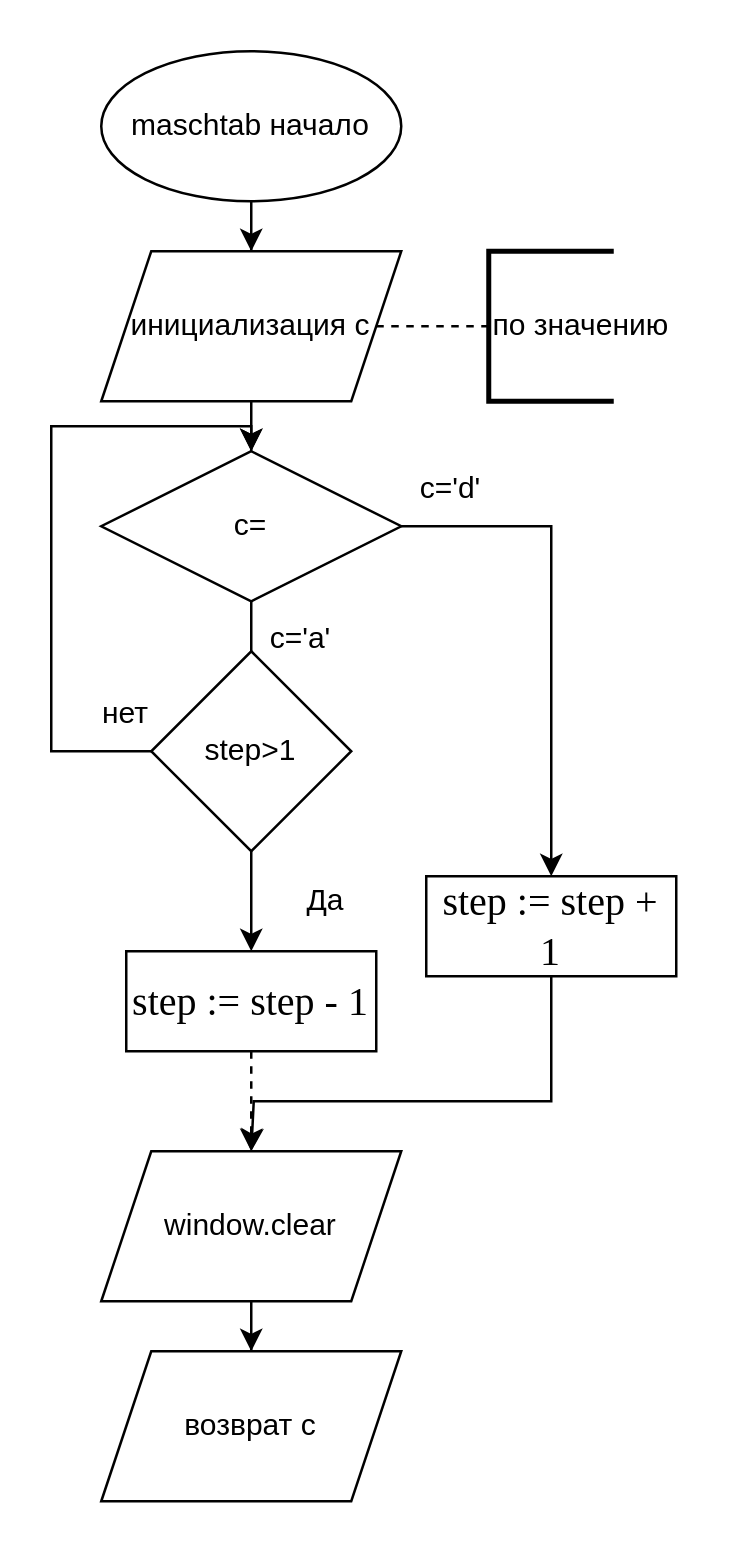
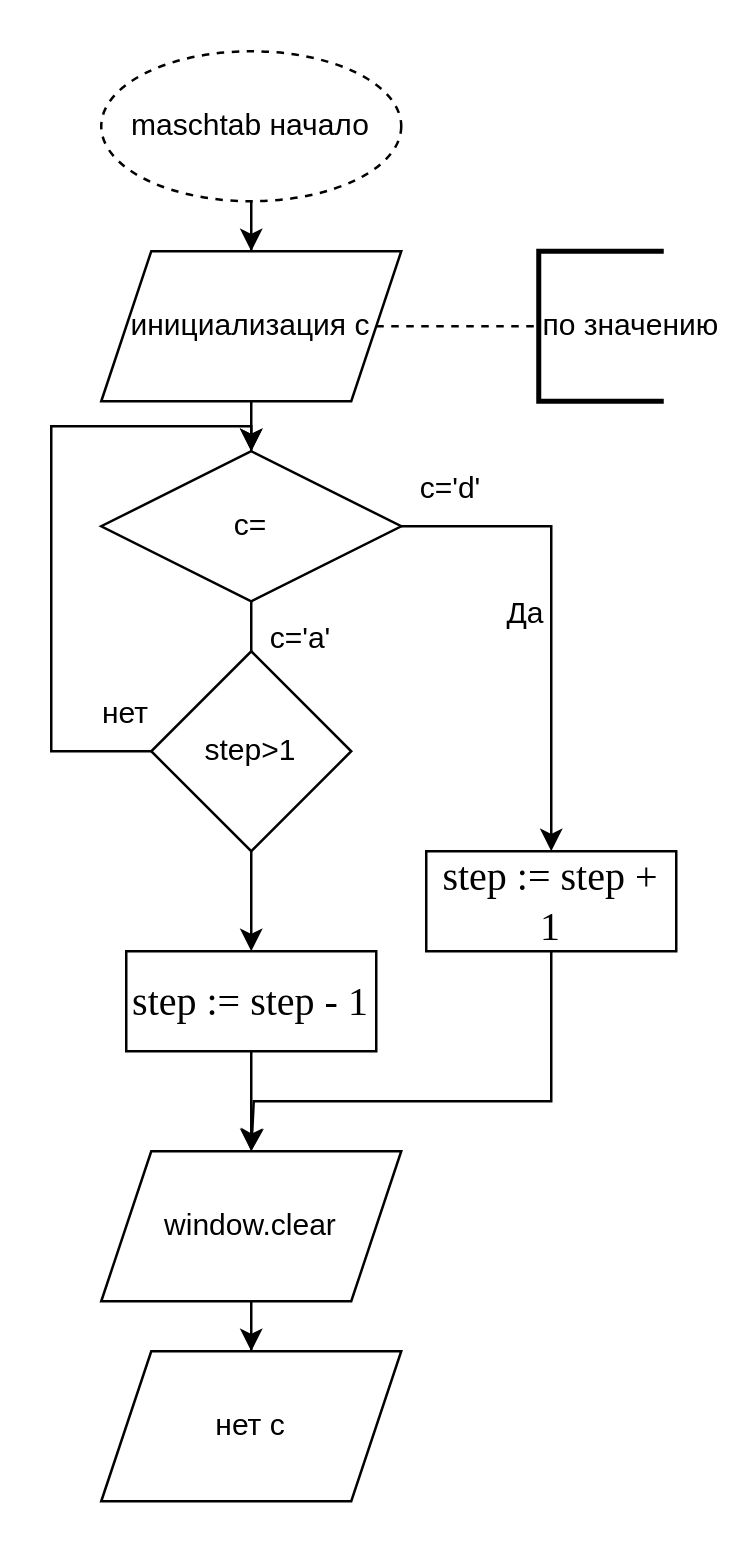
  <mxCell id="0" />
  <mxCell id="1" parent="0" />
  <mxCell id="2" style="edgeStyle=orthogonalEdgeStyle;rounded=0;orthogonalLoop=1;jettySize=auto;html=1;" edge="1" parent="1" source="3" target="5"><mxGeometry relative="1" as="geometry"><mxPoint x="100" y="100" as="targetPoint" /></mxGeometry></mxCell>
- <mxCell id="3" value="maschtab начало" style="ellipse;whiteSpace=wrap;html=1;" vertex="1" parent="1"><mxGeometry x="40" width="120" height="60" as="geometry" y="20" /></mxCell>
+ <mxCell id="3" value="maschtab начало" style="ellipse;whiteSpace=wrap;html=1;dashed=1;" vertex="1" parent="1"><mxGeometry x="40" width="120" height="60" as="geometry" y="20" /></mxCell>
  <mxCell id="4" style="edgeStyle=orthogonalEdgeStyle;rounded=0;orthogonalLoop=1;jettySize=auto;html=1;" edge="1" parent="1" source="5" target="10"><mxGeometry relative="1" as="geometry"><mxPoint x="100" y="180" as="targetPoint" /></mxGeometry></mxCell>
  <mxCell id="5" value="инициализация с" style="shape=parallelogram;perimeter=parallelogramPerimeter;whiteSpace=wrap;html=1;fixedSize=1;" vertex="1" parent="1"><mxGeometry x="40" y="100" width="120" height="60" as="geometry" /></mxCell>
  <mxCell id="6" value="" style="endArrow=none;dashed=1;html=1;rounded=0;" edge="1" parent="1" target="7"><mxGeometry width="50" height="50" relative="1" as="geometry"><mxPoint x="150" y="130" as="sourcePoint" /><mxPoint x="220" y="130" as="targetPoint" /></mxGeometry></mxCell>
- <mxCell id="7" value="по значению" style="strokeWidth=2;html=1;shape=mxgraph.flowchart.annotation_1;align=left;pointerEvents=1;" vertex="1" parent="1"><mxGeometry x="195" y="100" width="50" height="60" as="geometry" /></mxCell>
+ <mxCell id="7" value="по значению" style="strokeWidth=2;html=1;shape=mxgraph.flowchart.annotation_1;align=left;pointerEvents=1;" vertex="1" parent="1"><mxGeometry x="215" y="100" width="50" height="60" as="geometry" /></mxCell>
  <mxCell id="8" style="edgeStyle=orthogonalEdgeStyle;rounded=0;orthogonalLoop=1;jettySize=auto;html=1;entryX=0.5;entryY=0;entryDx=0;entryDy=0;" edge="1" parent="1" source="10" target="14"><mxGeometry relative="1" as="geometry"><mxPoint x="100" y="340" as="targetPoint" /></mxGeometry></mxCell>
  <mxCell id="9" style="edgeStyle=orthogonalEdgeStyle;rounded=0;orthogonalLoop=1;jettySize=auto;html=1;" edge="1" parent="1" source="10" target="12"><mxGeometry relative="1" as="geometry"><mxPoint x="220" y="350" as="targetPoint" /><Array as="points"><mxPoint x="220" y="210" /></Array></mxGeometry></mxCell>
  <mxCell id="10" value="c=" style="rhombus;whiteSpace=wrap;html=1;" vertex="1" parent="1"><mxGeometry x="40" y="180" width="120" height="60" as="geometry" /></mxCell>
  <mxCell id="11" style="edgeStyle=orthogonalEdgeStyle;rounded=0;orthogonalLoop=1;jettySize=auto;html=1;" edge="1" parent="1" source="12"><mxGeometry relative="1" as="geometry"><mxPoint x="100" y="460" as="targetPoint" /><Array as="points"><mxPoint x="220" y="440" /><mxPoint x="101" y="440" /></Array></mxGeometry></mxCell>
- <mxCell id="12" value="&lt;span style=&quot;font-size: 12pt; font-family: Consolas;&quot; lang=&quot;EN-US&quot;&gt;step := step + &lt;/span&gt;&lt;span style=&quot;font-size:12.0pt;font-family:Consolas;mso-fareast-font-family:&lt;br/&gt;Calibri;mso-fareast-theme-font:minor-latin;mso-bidi-font-family:&amp;quot;Courier New&amp;quot;;&lt;br/&gt;color:darkgreen;mso-font-kerning:0pt;mso-ansi-language:EN-US;mso-fareast-language:&lt;br/&gt;EN-US;mso-bidi-language:AR-SA&quot; lang=&quot;EN-US&quot;&gt;1&lt;/span&gt;" style="rounded=0;whiteSpace=wrap;html=1;" vertex="1" parent="1"><mxGeometry x="170" y="350" width="100" height="40" as="geometry" /></mxCell>
- <mxCell id="13" style="edgeStyle=orthogonalEdgeStyle;rounded=0;orthogonalLoop=1;jettySize=auto;html=1;dashed=1;" edge="1" parent="1" source="14" target="22"><mxGeometry relative="1" as="geometry"><mxPoint x="100" y="460" as="targetPoint" /></mxGeometry></mxCell>
+ <mxCell id="12" value="&lt;span style=&quot;font-size: 12pt; font-family: Consolas;&quot; lang=&quot;EN-US&quot;&gt;step := step + &lt;/span&gt;&lt;span style=&quot;font-size:12.0pt;font-family:Consolas;mso-fareast-font-family:&lt;br/&gt;Calibri;mso-fareast-theme-font:minor-latin;mso-bidi-font-family:&amp;quot;Courier New&amp;quot;;&lt;br/&gt;color:darkgreen;mso-font-kerning:0pt;mso-ansi-language:EN-US;mso-fareast-language:&lt;br/&gt;EN-US;mso-bidi-language:AR-SA&quot; lang=&quot;EN-US&quot;&gt;1&lt;/span&gt;" style="rounded=0;whiteSpace=wrap;html=1;" vertex="1" parent="1"><mxGeometry x="170" y="340" width="100" height="40" as="geometry" /></mxCell>
+ <mxCell id="13" style="edgeStyle=orthogonalEdgeStyle;rounded=0;orthogonalLoop=1;jettySize=auto;html=1;" edge="1" parent="1" source="14" target="22"><mxGeometry relative="1" as="geometry"><mxPoint x="100" y="460" as="targetPoint" /></mxGeometry></mxCell>
  <mxCell id="14" value="&lt;span style=&quot;font-size: 12pt; font-family: Consolas;&quot; lang=&quot;EN-US&quot;&gt;step := step - &lt;/span&gt;&lt;span style=&quot;font-size:12.0pt;font-family:Consolas;mso-fareast-font-family:&lt;br/&gt;Calibri;mso-fareast-theme-font:minor-latin;mso-bidi-font-family:&amp;quot;Courier New&amp;quot;;&lt;br/&gt;color:darkgreen;mso-font-kerning:0pt;mso-ansi-language:EN-US;mso-fareast-language:&lt;br/&gt;EN-US;mso-bidi-language:AR-SA&quot; lang=&quot;EN-US&quot;&gt;1&lt;/span&gt;" style="rounded=0;whiteSpace=wrap;html=1;" vertex="1" parent="1"><mxGeometry x="50" y="380" width="100" height="40" as="geometry" /></mxCell>
  <mxCell id="15" style="edgeStyle=orthogonalEdgeStyle;rounded=0;orthogonalLoop=1;jettySize=auto;html=1;exitX=0;exitY=0.5;exitDx=0;exitDy=0;entryX=0.5;entryY=0;entryDx=0;entryDy=0;" edge="1" parent="1" source="16" target="10"><mxGeometry relative="1" as="geometry"><Array as="points"><mxPoint x="20" y="300" /><mxPoint x="20" y="170" /><mxPoint x="100" y="170" /></Array></mxGeometry></mxCell>
  <mxCell id="16" value="step&amp;gt;1" style="rhombus;whiteSpace=wrap;html=1;" vertex="1" parent="1"><mxGeometry x="60" y="260" width="80" height="80" as="geometry" /></mxCell>
- <mxCell id="17" value="Да" style="text;html=1;align=center;verticalAlign=middle;whiteSpace=wrap;rounded=0;" vertex="1" parent="1"><mxGeometry x="100" y="345" width="60" height="30" as="geometry" /></mxCell>
+ <mxCell id="17" value="Да" style="text;html=1;align=center;verticalAlign=middle;whiteSpace=wrap;rounded=0;" vertex="1" parent="1"><mxGeometry x="180" y="230" width="60" height="30" as="geometry" /></mxCell>
  <mxCell id="18" value="нет" style="text;html=1;align=center;verticalAlign=middle;whiteSpace=wrap;rounded=0;" vertex="1" parent="1"><mxGeometry x="20" y="270" width="60" height="30" as="geometry" /></mxCell>
  <mxCell id="19" value="c='a'" style="text;html=1;align=center;verticalAlign=middle;whiteSpace=wrap;rounded=0;" vertex="1" parent="1"><mxGeometry x="90" y="240" width="60" height="30" as="geometry" /></mxCell>
  <mxCell id="20" value="c='d'" style="text;html=1;align=center;verticalAlign=middle;whiteSpace=wrap;rounded=0;" vertex="1" parent="1"><mxGeometry x="150" y="180" width="60" height="30" as="geometry" /></mxCell>
  <mxCell id="21" style="edgeStyle=orthogonalEdgeStyle;rounded=0;orthogonalLoop=1;jettySize=auto;html=1;" edge="1" parent="1" source="22" target="23"><mxGeometry relative="1" as="geometry"><mxPoint x="100" y="540" as="targetPoint" /></mxGeometry></mxCell>
  <mxCell id="22" value="window.clear" style="shape=parallelogram;perimeter=parallelogramPerimeter;whiteSpace=wrap;html=1;fixedSize=1;" vertex="1" parent="1"><mxGeometry x="40" y="460" width="120" height="60" as="geometry" /></mxCell>
- <mxCell id="23" value="возврат с" style="shape=parallelogram;perimeter=parallelogramPerimeter;whiteSpace=wrap;html=1;fixedSize=1;" vertex="1" parent="1"><mxGeometry x="40" y="540" width="120" height="60" as="geometry" /></mxCell>
+ <mxCell id="23" value="нет с" style="shape=parallelogram;perimeter=parallelogramPerimeter;whiteSpace=wrap;html=1;fixedSize=1;" vertex="1" parent="1"><mxGeometry x="40" y="540" width="120" height="60" as="geometry" /></mxCell>
